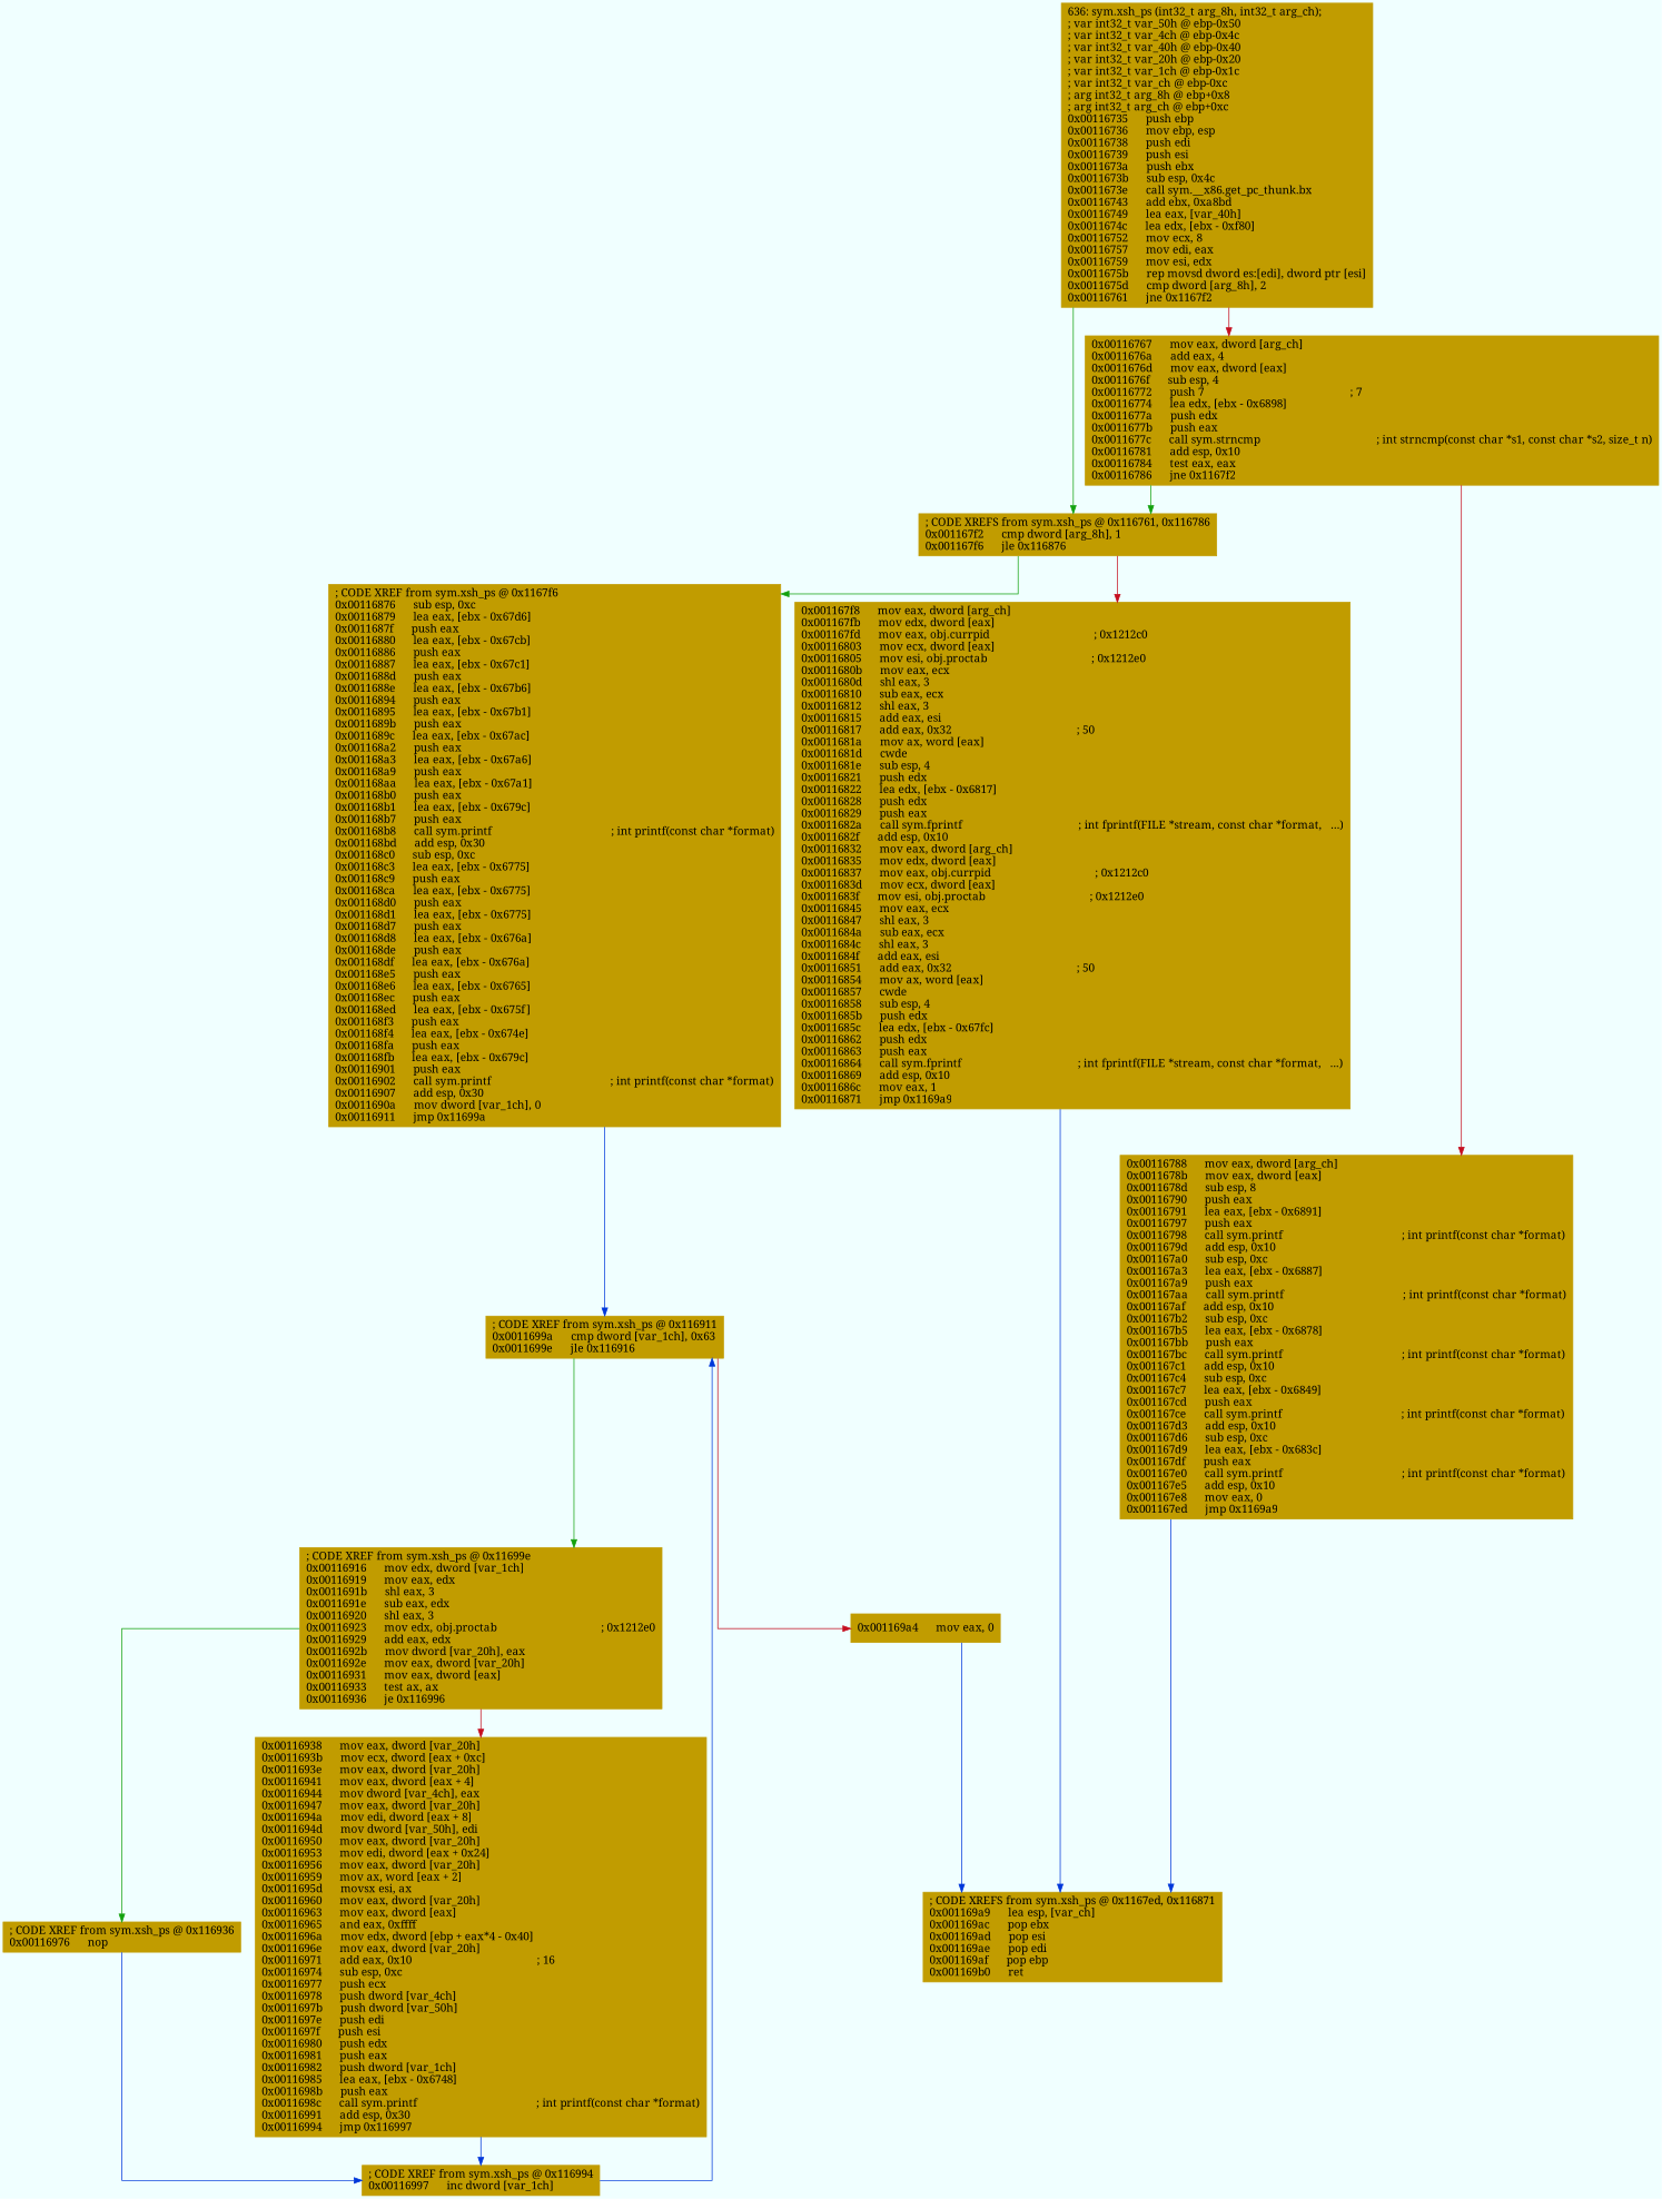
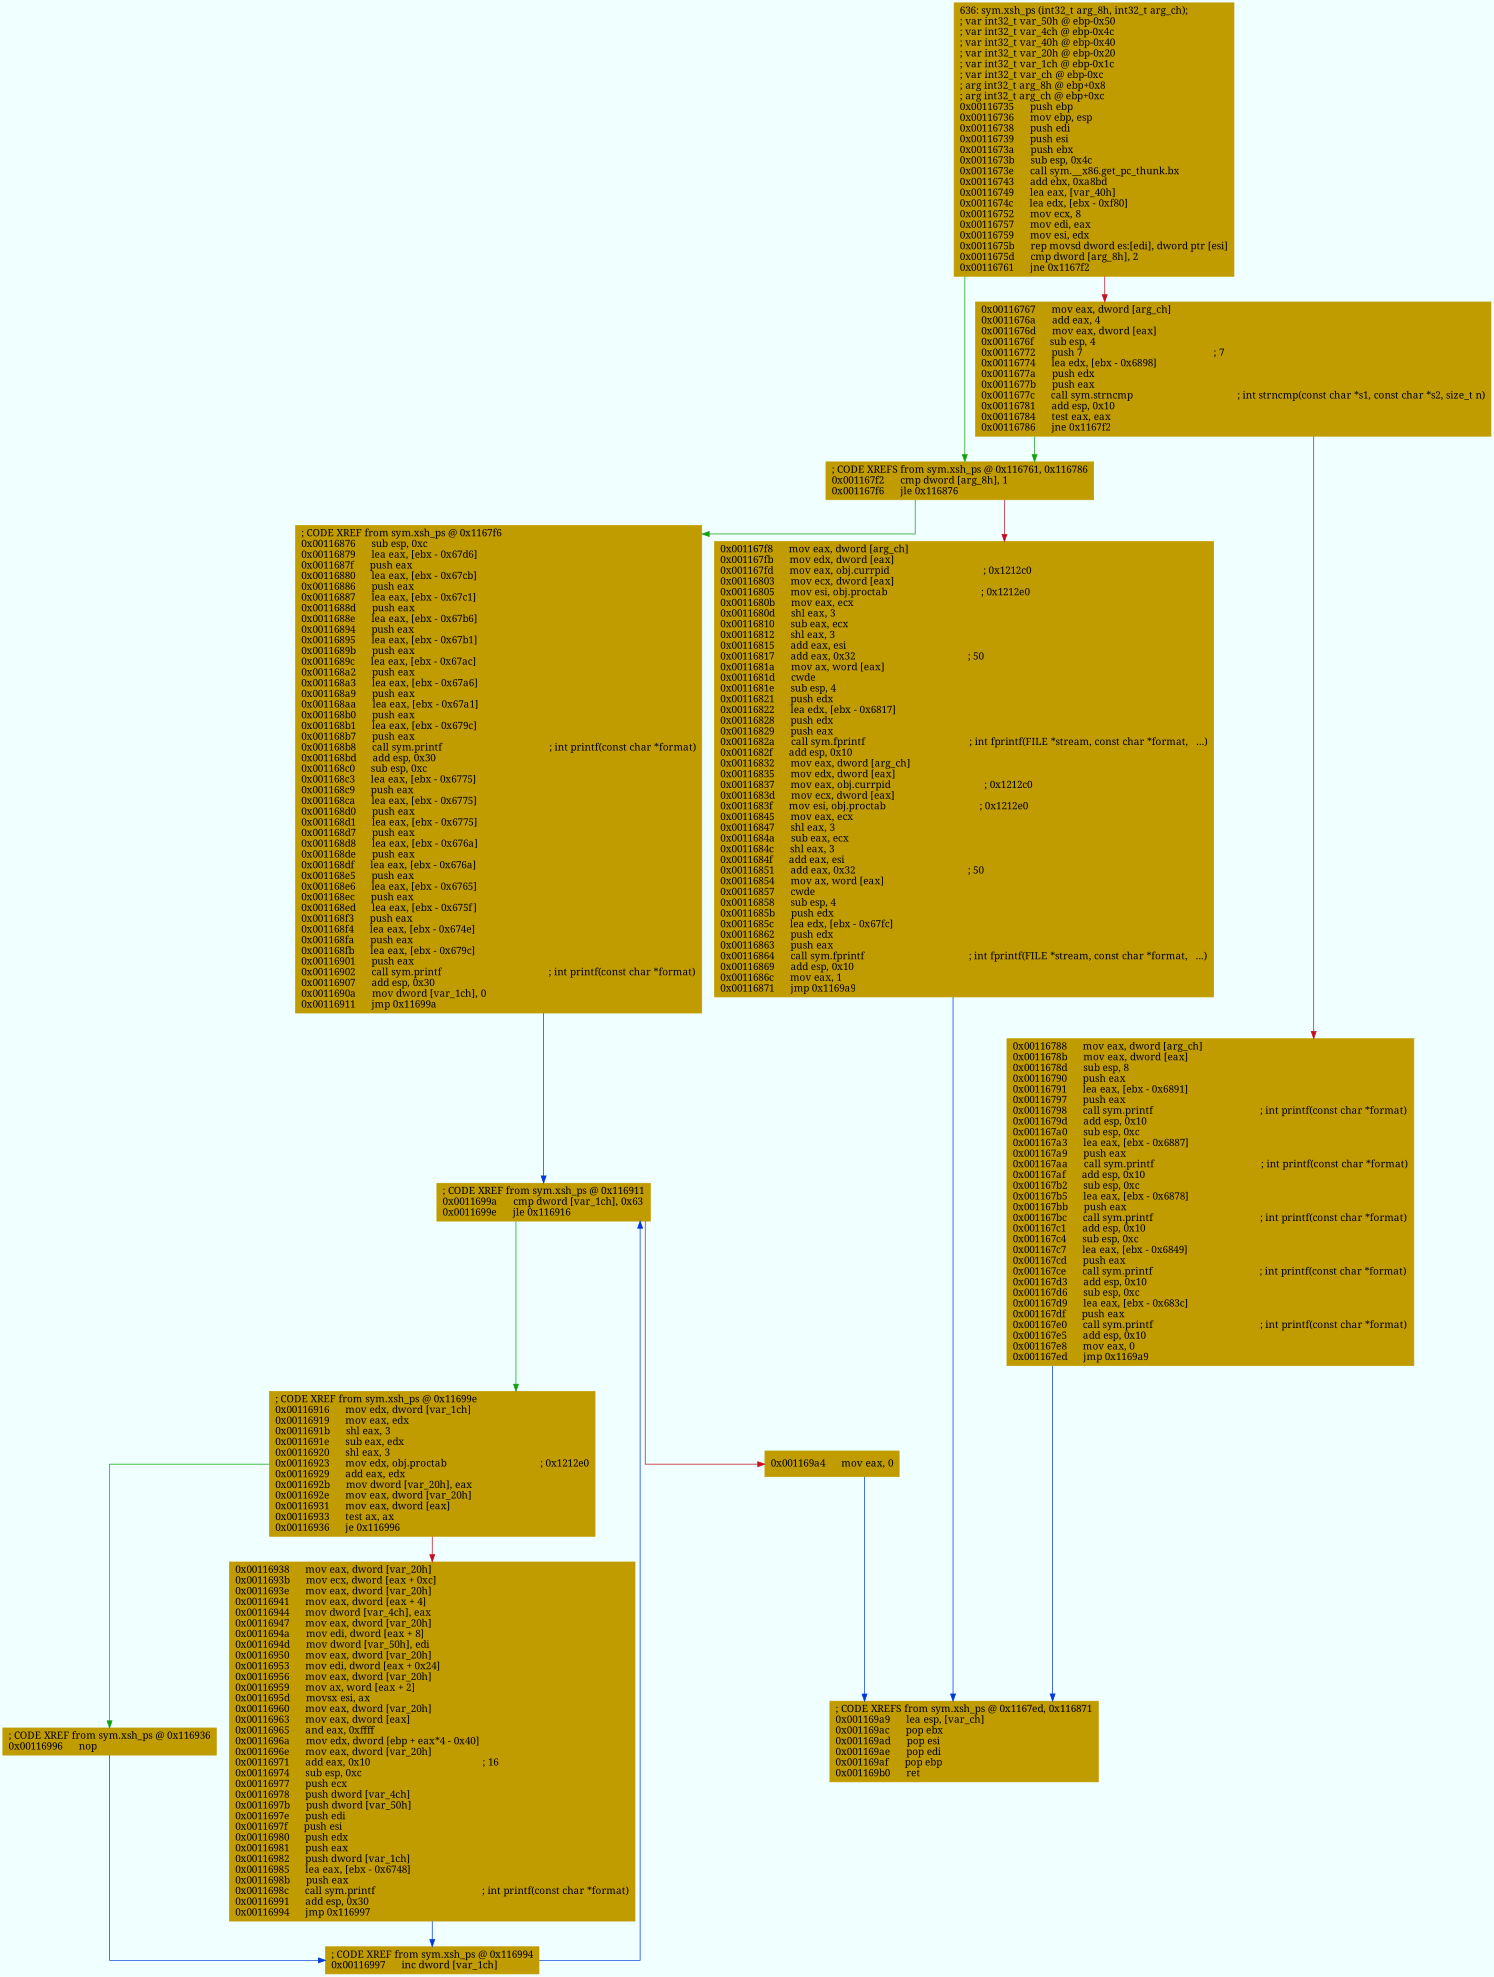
  digraph {
    bgcolor=azure
    fontname="Noto Serif"
    fontsize=8
    splines=ortho
    node [color="#c19c00" fillcolor="#c19c00" fontname="Noto Serif" shape=box style=filled]
    edge [arrowhead=normal color="#0037da" fontname="Noto Serif"]
    n1 [label="636: sym.xsh_ps (int32_t arg_8h, int32_t arg_ch);\l; var int32_t var_50h @ ebp-0x50\l; var int32_t var_4ch @ ebp-0x4c\l; var int32_t var_40h @ ebp-0x40\l; var int32_t var_20h @ ebp-0x20\l; var int32_t var_1ch @ ebp-0x1c\l; var int32_t var_ch @ ebp-0xc\l; arg int32_t arg_8h @ ebp+0x8\l; arg int32_t arg_ch @ ebp+0xc\l0x00116735      push ebp\l0x00116736      mov ebp, esp\l0x00116738      push edi\l0x00116739      push esi\l0x0011673a      push ebx\l0x0011673b      sub esp, 0x4c\l0x0011673e      call sym.__x86.get_pc_thunk.bx\l0x00116743      add ebx, 0xa8bd\l0x00116749      lea eax, [var_40h]\l0x0011674c      lea edx, [ebx - 0xf80]\l0x00116752      mov ecx, 8\l0x00116757      mov edi, eax\l0x00116759      mov esi, edx\l0x0011675b      rep movsd dword es:[edi], dword ptr [esi]\l0x0011675d      cmp dword [arg_8h], 2\l0x00116761      jne 0x1167f2\l"]
    n2 [label="0x00116767      mov eax, dword [arg_ch]\l0x0011676a      add eax, 4\l0x0011676d      mov eax, dword [eax]\l0x0011676f      sub esp, 4\l0x00116772      push 7                                                 ; 7\l0x00116774      lea edx, [ebx - 0x6898]\l0x0011677a      push edx\l0x0011677b      push eax\l0x0011677c      call sym.strncmp                                       ; int strncmp(const char *s1, const char *s2, size_t n)\l0x00116781      add esp, 0x10\l0x00116784      test eax, eax\l0x00116786      jne 0x1167f2\l"]
    n3 [label="; CODE XREFS from sym.xsh_ps @ 0x116761, 0x116786\l0x001167f2      cmp dword [arg_8h], 1\l0x001167f6      jle 0x116876\l"]
    n4 [label="0x00116788      mov eax, dword [arg_ch]\l0x0011678b      mov eax, dword [eax]\l0x0011678d      sub esp, 8\l0x00116790      push eax\l0x00116791      lea eax, [ebx - 0x6891]\l0x00116797      push eax\l0x00116798      call sym.printf                                        ; int printf(const char *format)\l0x0011679d      add esp, 0x10\l0x001167a0      sub esp, 0xc\l0x001167a3      lea eax, [ebx - 0x6887]\l0x001167a9      push eax\l0x001167aa      call sym.printf                                        ; int printf(const char *format)\l0x001167af      add esp, 0x10\l0x001167b2      sub esp, 0xc\l0x001167b5      lea eax, [ebx - 0x6878]\l0x001167bb      push eax\l0x001167bc      call sym.printf                                        ; int printf(const char *format)\l0x001167c1      add esp, 0x10\l0x001167c4      sub esp, 0xc\l0x001167c7      lea eax, [ebx - 0x6849]\l0x001167cd      push eax\l0x001167ce      call sym.printf                                        ; int printf(const char *format)\l0x001167d3      add esp, 0x10\l0x001167d6      sub esp, 0xc\l0x001167d9      lea eax, [ebx - 0x683c]\l0x001167df      push eax\l0x001167e0      call sym.printf                                        ; int printf(const char *format)\l0x001167e5      add esp, 0x10\l0x001167e8      mov eax, 0\l0x001167ed      jmp 0x1169a9\l"]
    n5 [label="; CODE XREFS from sym.xsh_ps @ 0x1167ed, 0x116871\l0x001169a9      lea esp, [var_ch]\l0x001169ac      pop ebx\l0x001169ad      pop esi\l0x001169ae      pop edi\l0x001169af      pop ebp\l0x001169b0      ret\l"]
    n6 [label="0x001167f8      mov eax, dword [arg_ch]\l0x001167fb      mov edx, dword [eax]\l0x001167fd      mov eax, obj.currpid                                   ; 0x1212c0\l0x00116803      mov ecx, dword [eax]\l0x00116805      mov esi, obj.proctab                                   ; 0x1212e0\l0x0011680b      mov eax, ecx\l0x0011680d      shl eax, 3\l0x00116810      sub eax, ecx\l0x00116812      shl eax, 3\l0x00116815      add eax, esi\l0x00116817      add eax, 0x32                                          ; 50\l0x0011681a      mov ax, word [eax]\l0x0011681d      cwde\l0x0011681e      sub esp, 4\l0x00116821      push edx\l0x00116822      lea edx, [ebx - 0x6817]\l0x00116828      push edx\l0x00116829      push eax\l0x0011682a      call sym.fprintf                                       ; int fprintf(FILE *stream, const char *format,   ...)\l0x0011682f      add esp, 0x10\l0x00116832      mov eax, dword [arg_ch]\l0x00116835      mov edx, dword [eax]\l0x00116837      mov eax, obj.currpid                                   ; 0x1212c0\l0x0011683d      mov ecx, dword [eax]\l0x0011683f      mov esi, obj.proctab                                   ; 0x1212e0\l0x00116845      mov eax, ecx\l0x00116847      shl eax, 3\l0x0011684a      sub eax, ecx\l0x0011684c      shl eax, 3\l0x0011684f      add eax, esi\l0x00116851      add eax, 0x32                                          ; 50\l0x00116854      mov ax, word [eax]\l0x00116857      cwde\l0x00116858      sub esp, 4\l0x0011685b      push edx\l0x0011685c      lea edx, [ebx - 0x67fc]\l0x00116862      push edx\l0x00116863      push eax\l0x00116864      call sym.fprintf                                       ; int fprintf(FILE *stream, const char *format,   ...)\l0x00116869      add esp, 0x10\l0x0011686c      mov eax, 1\l0x00116871      jmp 0x1169a9\l"]
    n7 [label="; CODE XREF from sym.xsh_ps @ 0x1167f6\l0x00116876      sub esp, 0xc\l0x00116879      lea eax, [ebx - 0x67d6]\l0x0011687f      push eax\l0x00116880      lea eax, [ebx - 0x67cb]\l0x00116886      push eax\l0x00116887      lea eax, [ebx - 0x67c1]\l0x0011688d      push eax\l0x0011688e      lea eax, [ebx - 0x67b6]\l0x00116894      push eax\l0x00116895      lea eax, [ebx - 0x67b1]\l0x0011689b      push eax\l0x0011689c      lea eax, [ebx - 0x67ac]\l0x001168a2      push eax\l0x001168a3      lea eax, [ebx - 0x67a6]\l0x001168a9      push eax\l0x001168aa      lea eax, [ebx - 0x67a1]\l0x001168b0      push eax\l0x001168b1      lea eax, [ebx - 0x679c]\l0x001168b7      push eax\l0x001168b8      call sym.printf                                        ; int printf(const char *format)\l0x001168bd      add esp, 0x30\l0x001168c0      sub esp, 0xc\l0x001168c3      lea eax, [ebx - 0x6775]\l0x001168c9      push eax\l0x001168ca      lea eax, [ebx - 0x6775]\l0x001168d0      push eax\l0x001168d1      lea eax, [ebx - 0x6775]\l0x001168d7      push eax\l0x001168d8      lea eax, [ebx - 0x676a]\l0x001168de      push eax\l0x001168df      lea eax, [ebx - 0x676a]\l0x001168e5      push eax\l0x001168e6      lea eax, [ebx - 0x6765]\l0x001168ec      push eax\l0x001168ed      lea eax, [ebx - 0x675f]\l0x001168f3      push eax\l0x001168f4      lea eax, [ebx - 0x674e]\l0x001168fa      push eax\l0x001168fb      lea eax, [ebx - 0x679c]\l0x00116901      push eax\l0x00116902      call sym.printf                                        ; int printf(const char *format)\l0x00116907      add esp, 0x30\l0x0011690a      mov dword [var_1ch], 0\l0x00116911      jmp 0x11699a\l"]
    n8 [label="; CODE XREF from sym.xsh_ps @ 0x116911\l0x0011699a      cmp dword [var_1ch], 0x63\l0x0011699e      jle 0x116916\l"]
    n9 [label="; CODE XREF from sym.xsh_ps @ 0x11699e\l0x00116916      mov edx, dword [var_1ch]\l0x00116919      mov eax, edx\l0x0011691b      shl eax, 3\l0x0011691e      sub eax, edx\l0x00116920      shl eax, 3\l0x00116923      mov edx, obj.proctab                                   ; 0x1212e0\l0x00116929      add eax, edx\l0x0011692b      mov dword [var_20h], eax\l0x0011692e      mov eax, dword [var_20h]\l0x00116931      mov eax, dword [eax]\l0x00116933      test ax, ax\l0x00116936      je 0x116996\l"]
    n10 [label="0x00116938      mov eax, dword [var_20h]\l0x0011693b      mov ecx, dword [eax + 0xc]\l0x0011693e      mov eax, dword [var_20h]\l0x00116941      mov eax, dword [eax + 4]\l0x00116944      mov dword [var_4ch], eax\l0x00116947      mov eax, dword [var_20h]\l0x0011694a      mov edi, dword [eax + 8]\l0x0011694d      mov dword [var_50h], edi\l0x00116950      mov eax, dword [var_20h]\l0x00116953      mov edi, dword [eax + 0x24]\l0x00116956      mov eax, dword [var_20h]\l0x00116959      mov ax, word [eax + 2]\l0x0011695d      movsx esi, ax\l0x00116960      mov eax, dword [var_20h]\l0x00116963      mov eax, dword [eax]\l0x00116965      and eax, 0xffff\l0x0011696a      mov edx, dword [ebp + eax*4 - 0x40]\l0x0011696e      mov eax, dword [var_20h]\l0x00116971      add eax, 0x10                                          ; 16\l0x00116974      sub esp, 0xc\l0x00116977      push ecx\l0x00116978      push dword [var_4ch]\l0x0011697b      push dword [var_50h]\l0x0011697e      push edi\l0x0011697f      push esi\l0x00116980      push edx\l0x00116981      push eax\l0x00116982      push dword [var_1ch]\l0x00116985      lea eax, [ebx - 0x6748]\l0x0011698b      push eax\l0x0011698c      call sym.printf                                        ; int printf(const char *format)\l0x00116991      add esp, 0x30\l0x00116994      jmp 0x116997\l"]
-   n11 [label="; CODE XREF from sym.xsh_ps @ 0x116936\l0x00116976      nop\l"]
+   n11 [label="; CODE XREF from sym.xsh_ps @ 0x116936\l0x00116996      nop\l"]
    n12 [label="; CODE XREF from sym.xsh_ps @ 0x116994\l0x00116997      inc dword [var_1ch]\l"]
    n13 [label="0x001169a4      mov eax, 0\l"]
    n1 -> n2 [color="#c50f1f"]
    n1 -> n3 [color="#13a10e"]
    n2 -> n3 [color="#13a10e"]
    n2 -> n4 [color="#c50f1f"]
    n3 -> n6 [color="#c50f1f"]
    n3 -> n7 [color="#13a10e"]
    n4 -> n5
    n6 -> n5
    n7 -> n8
    n8 -> n9 [color="#13a10e"]
    n8 -> n13 [color="#c50f1f"]
    n9 -> n10 [color="#c50f1f"]
    n9 -> n11 [color="#13a10e"]
    n10 -> n12
    n11 -> n12
    n12 -> n8
    n13 -> n5
  }
